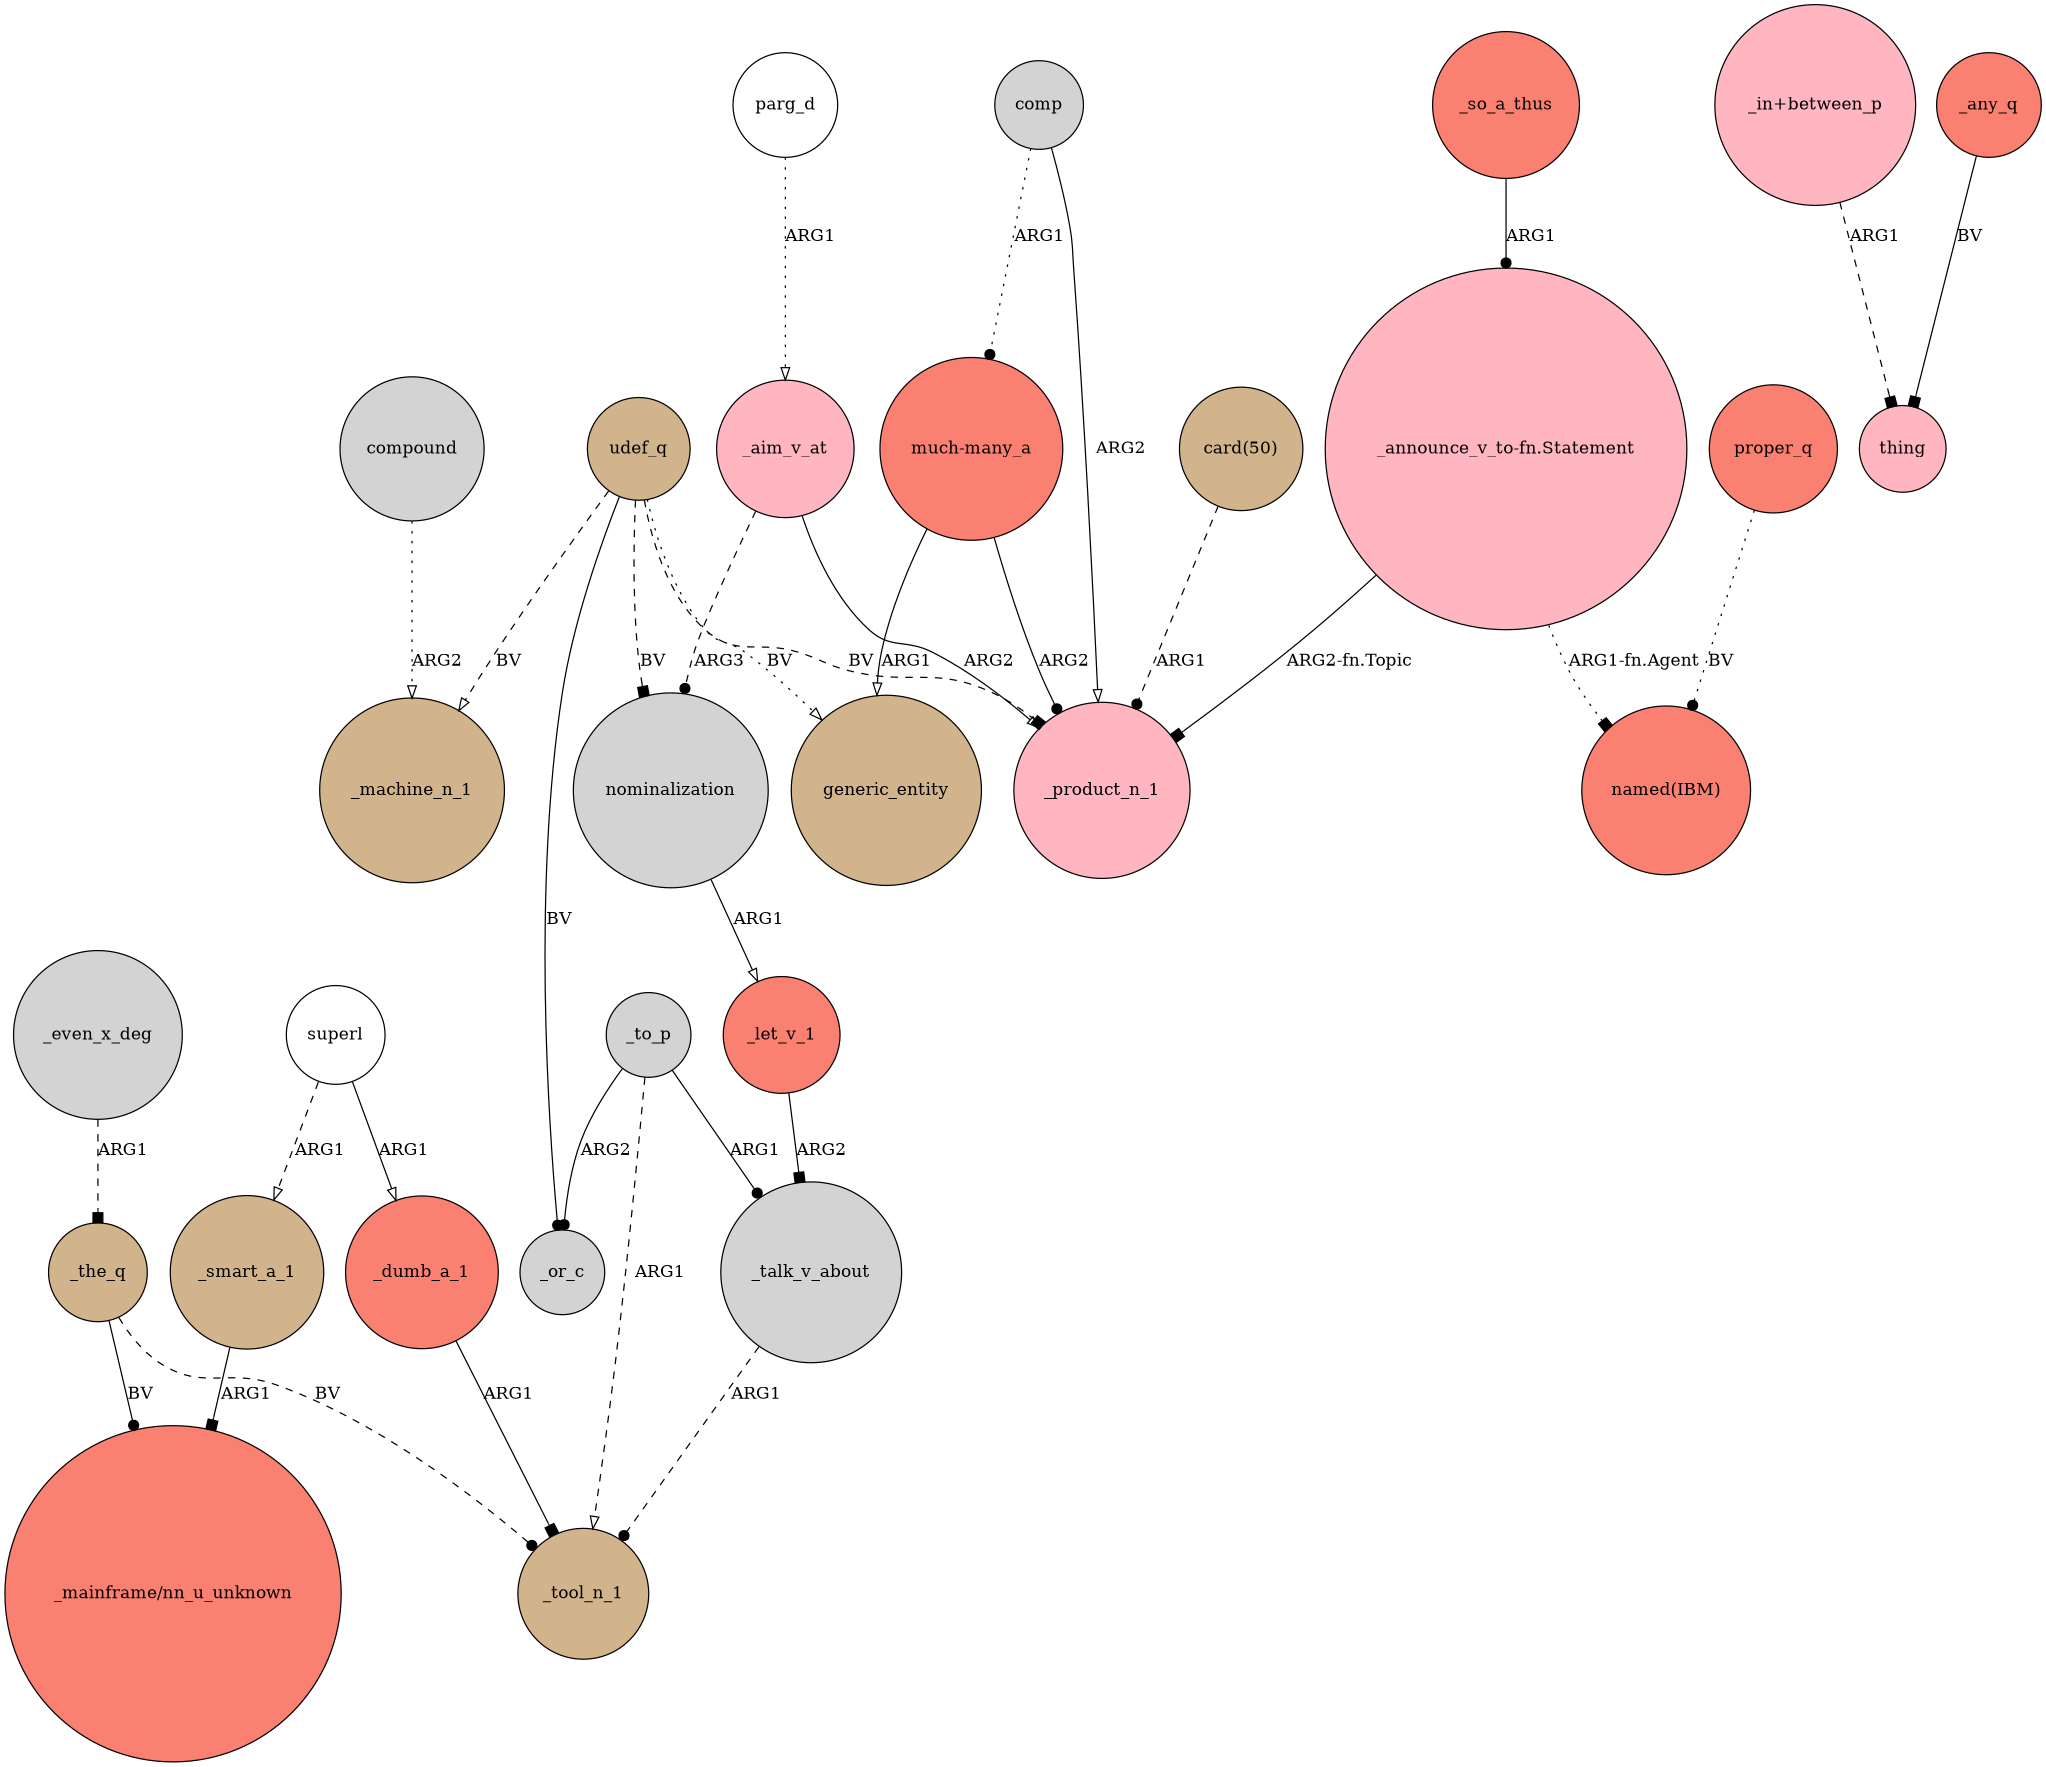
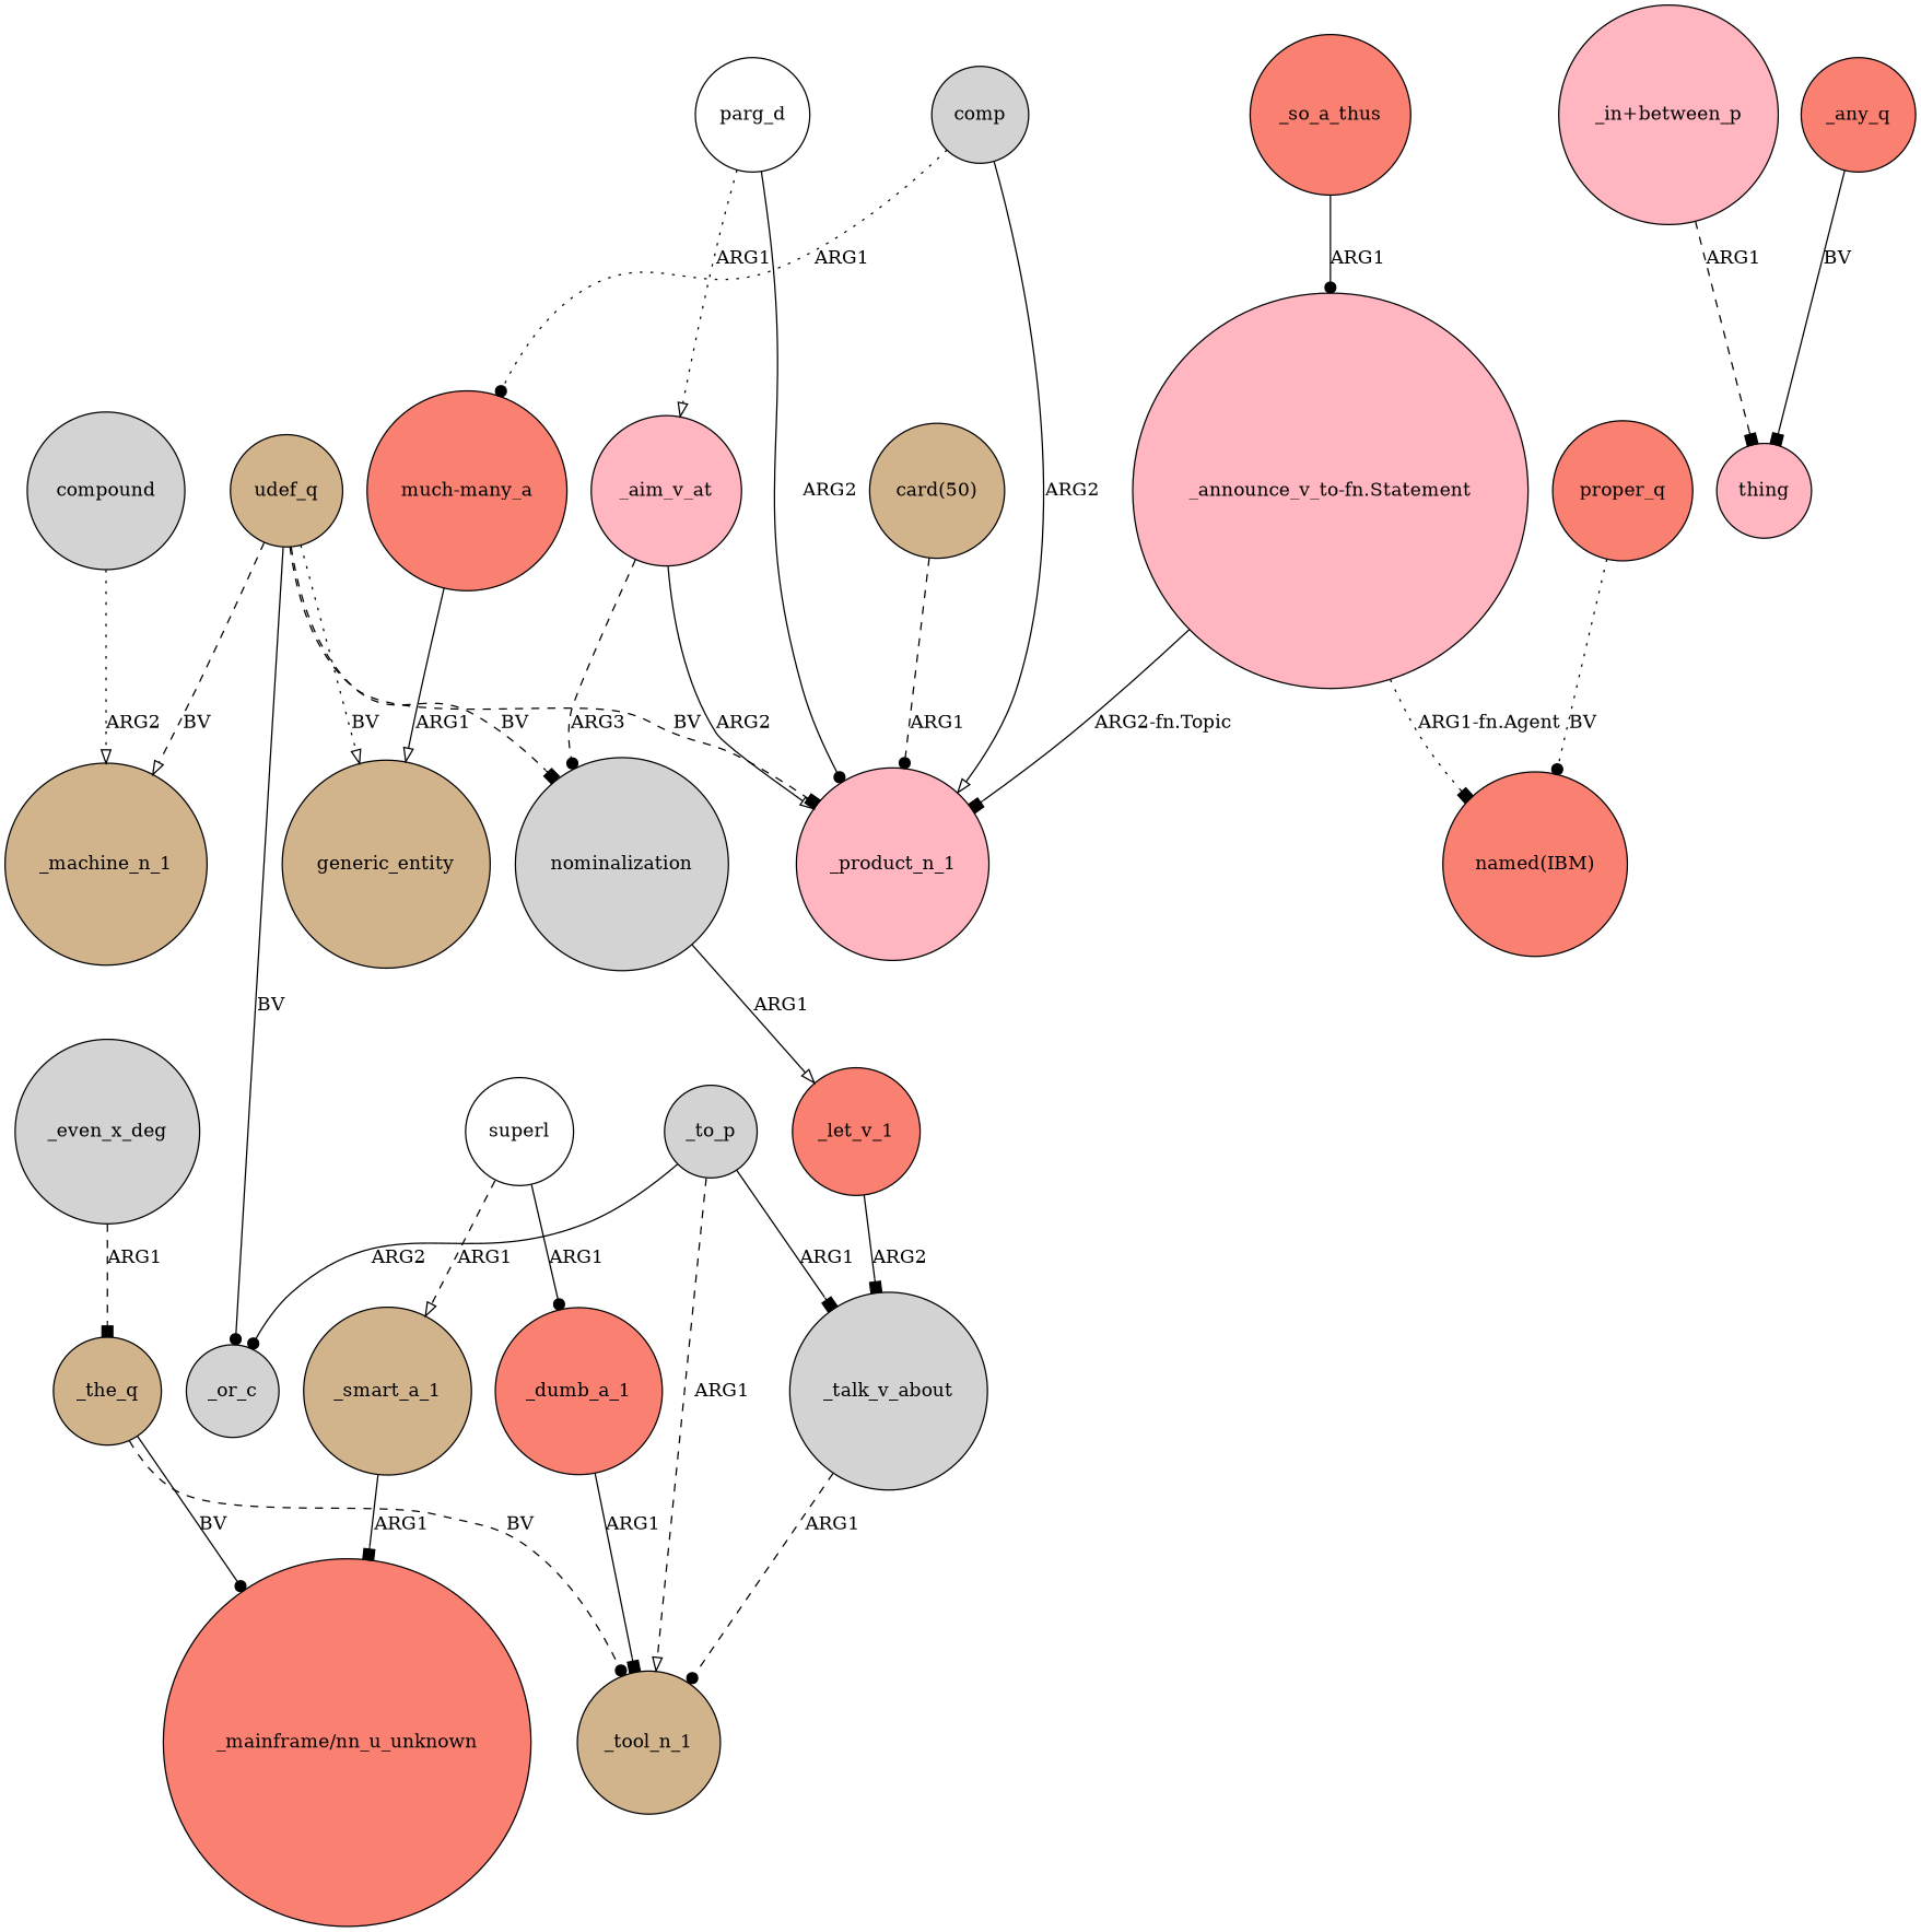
  digraph {
    node [fillcolor=salmon shape=circle style=filled]
    edge [arrowhead=dot style=solid]
    _the_q [fillcolor=tan]
    "_mainframe/nn_u_unknown"
    _tool_n_1 [fillcolor=tan]
    udef_q [fillcolor=tan]
    _machine_n_1 [fillcolor=tan]
    _product_n_1 [fillcolor=lightpink]
    generic_entity [fillcolor=tan]
    nominalization [fillcolor=lightgrey]
    _or_c [fillcolor=lightgrey]
    _let_v_1
    parg_d [fillcolor=white]
    _aim_v_at [fillcolor=lightpink]
    "_announce_v_to-fn.Statement" [fillcolor=lightpink]
    "named(IBM)"
    _smart_a_1 [fillcolor=tan]
    "much-many_a"
    _talk_v_about [fillcolor=lightgrey]
    _dumb_a_1
    proper_q
    _to_p [fillcolor=lightgrey]
    "_in+between_p" [fillcolor=lightpink]
    thing [fillcolor=lightpink]
    _even_x_deg [fillcolor=lightgrey]
    comp [fillcolor=lightgrey]
    "card(50)" [fillcolor=tan]
    superl [fillcolor=white]
    compound [fillcolor=lightgrey]
    _so_a_thus
    _any_q
    _the_q -> "_mainframe/nn_u_unknown" [label=BV]
    _the_q -> _tool_n_1 [label=BV style=dashed]
    udef_q -> _machine_n_1 [arrowhead=onormal label=BV style=dashed]
    udef_q -> _product_n_1 [arrowhead=box label=BV style=dashed]
    udef_q -> generic_entity [arrowhead=onormal label=BV style=dotted]
    udef_q -> nominalization [arrowhead=box label=BV style=dashed]
    udef_q -> _or_c [label=BV]
    nominalization -> _let_v_1 [arrowhead=onormal label=ARG1]
    _let_v_1 -> _talk_v_about [arrowhead=box label=ARG2]
-   "much-many_a" -> _product_n_1 [label=ARG2]
+   parg_d -> _product_n_1 [label=ARG2]
    parg_d -> _aim_v_at [arrowhead=onormal label=ARG1 style=dotted]
    _aim_v_at -> _product_n_1 [arrowhead=onormal label=ARG2]
    _aim_v_at -> nominalization [label=ARG3 style=dashed]
    "_announce_v_to-fn.Statement" -> _product_n_1 [arrowhead=box label="ARG2-fn.Topic"]
    "_announce_v_to-fn.Statement" -> "named(IBM)" [arrowhead=box label="ARG1-fn.Agent" style=dotted]
    _smart_a_1 -> "_mainframe/nn_u_unknown" [arrowhead=box label=ARG1]
    "much-many_a" -> generic_entity [arrowhead=onormal label=ARG1]
    _talk_v_about -> _tool_n_1 [label=ARG1 style=dashed]
    _dumb_a_1 -> _tool_n_1 [arrowhead=box label=ARG1]
    proper_q -> "named(IBM)" [label=BV style=dotted]
    _to_p -> _tool_n_1 [arrowhead=onormal label=ARG1 style=dashed]
    _to_p -> _or_c [label=ARG2]
-   _to_p -> _talk_v_about [label=ARG1]
+   _to_p -> _talk_v_about [arrowhead=box label=ARG1]
    "_in+between_p" -> thing [arrowhead=box label=ARG1 style=dashed]
    _even_x_deg -> _the_q [arrowhead=box label=ARG1 style=dashed]
    comp -> _product_n_1 [arrowhead=onormal label=ARG2]
    comp -> "much-many_a" [label=ARG1 style=dotted]
    "card(50)" -> _product_n_1 [label=ARG1 style=dashed]
    superl -> _smart_a_1 [arrowhead=onormal label=ARG1 style=dashed]
-   superl -> _dumb_a_1 [arrowhead=onormal label=ARG1]
+   superl -> _dumb_a_1 [label=ARG1]
    compound -> _machine_n_1 [arrowhead=onormal label=ARG2 style=dotted]
    _so_a_thus -> "_announce_v_to-fn.Statement" [label=ARG1]
    _any_q -> thing [arrowhead=box label=BV]
  }
